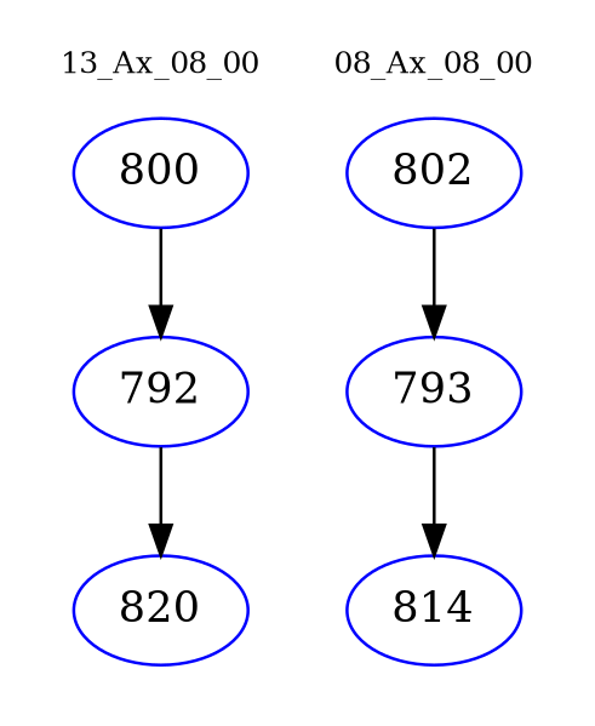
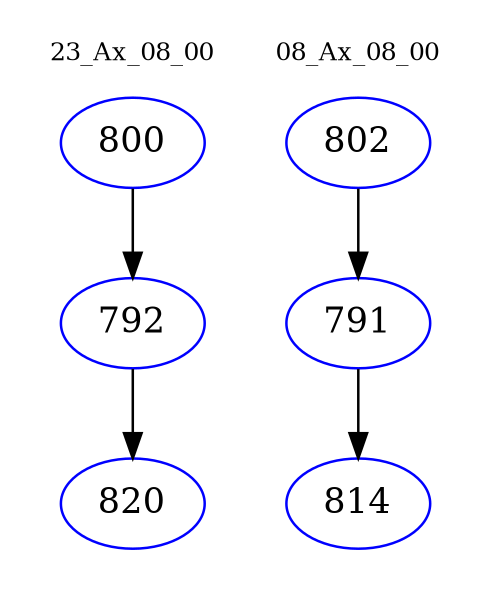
  digraph {
    node [color=blue]
    edge [color=black]
    n1 [label=800]
    n2 [label=792]
    n3 [label=820]
    n4 [label=802]
-   n5 [label=793]
+   n5 [label=791]
    n6 [label=814]
    subgraph cluster_1 {
      color=white
      fontsize=10
-     label="13_Ax_08_00"
+     label="23_Ax_08_00"
      n1
      n2
      n3
    }
    subgraph cluster_2 {
      color=white
      fontsize=10
      label="08_Ax_08_00"
      n4
      n5
      n6
    }
    n1 -> n2
    n2 -> n3
    n4 -> n5
    n5 -> n6
  }
